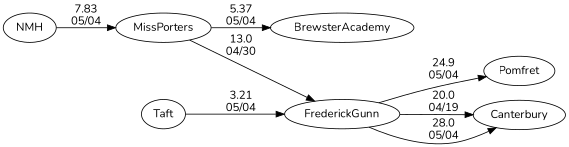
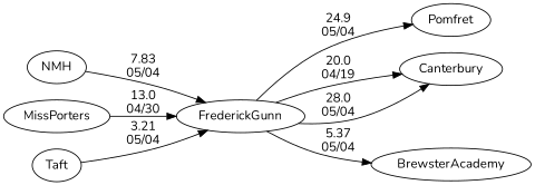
  digraph {
    fontname=Nunito
    rankdir=LR
    node [fontname=Nunito]
    edge [fontname=Nunito random=random]
    NMH
    FrederickGunn
    Pomfret
    Canterbury
    BrewsterAcademy
    MissPorters
    Taft
-   NMH -> MissPorters [label="7.83\n05/04" weight=93]
+   NMH -> FrederickGunn [label="7.83\n05/04" weight=93]
    FrederickGunn -> Pomfret [label="24.9\n05/04" weight=76]
    FrederickGunn -> Canterbury [label="20.0\n04/19" weight=80]
    FrederickGunn -> Canterbury [label="28.0\n05/04" weight=72]
-   MissPorters -> BrewsterAcademy [label="5.37\n05/04" weight=95]
+   FrederickGunn -> BrewsterAcademy [label="5.37\n05/04" weight=95]
    MissPorters -> FrederickGunn [label="13.0\n04/30" weight=87]
    Taft -> FrederickGunn [label="3.21\n05/04" weight=97]
  }
